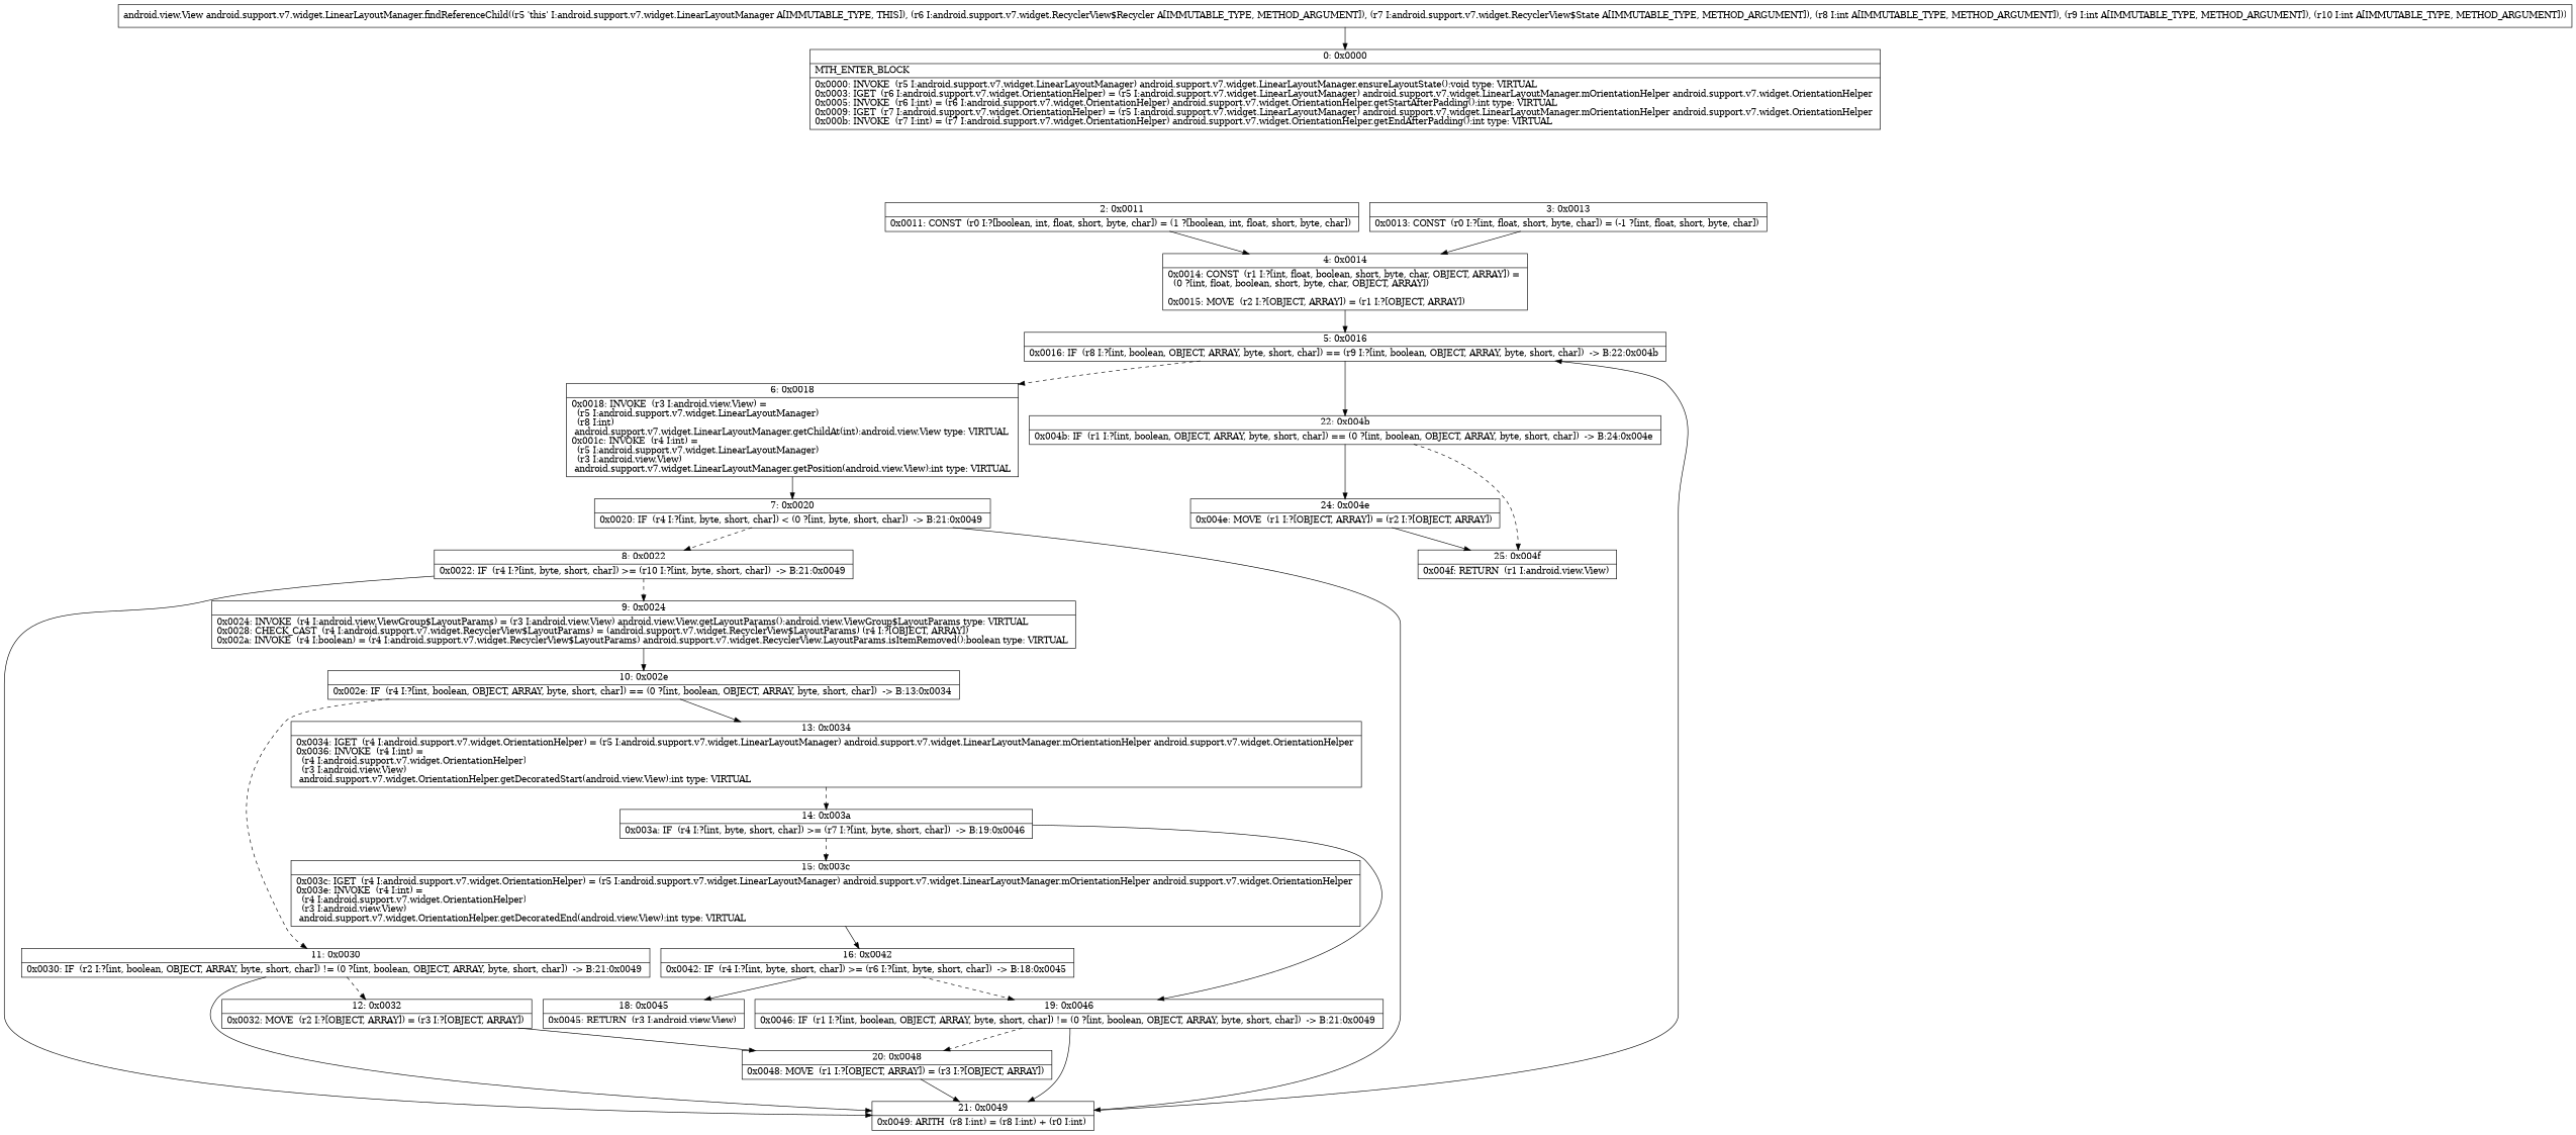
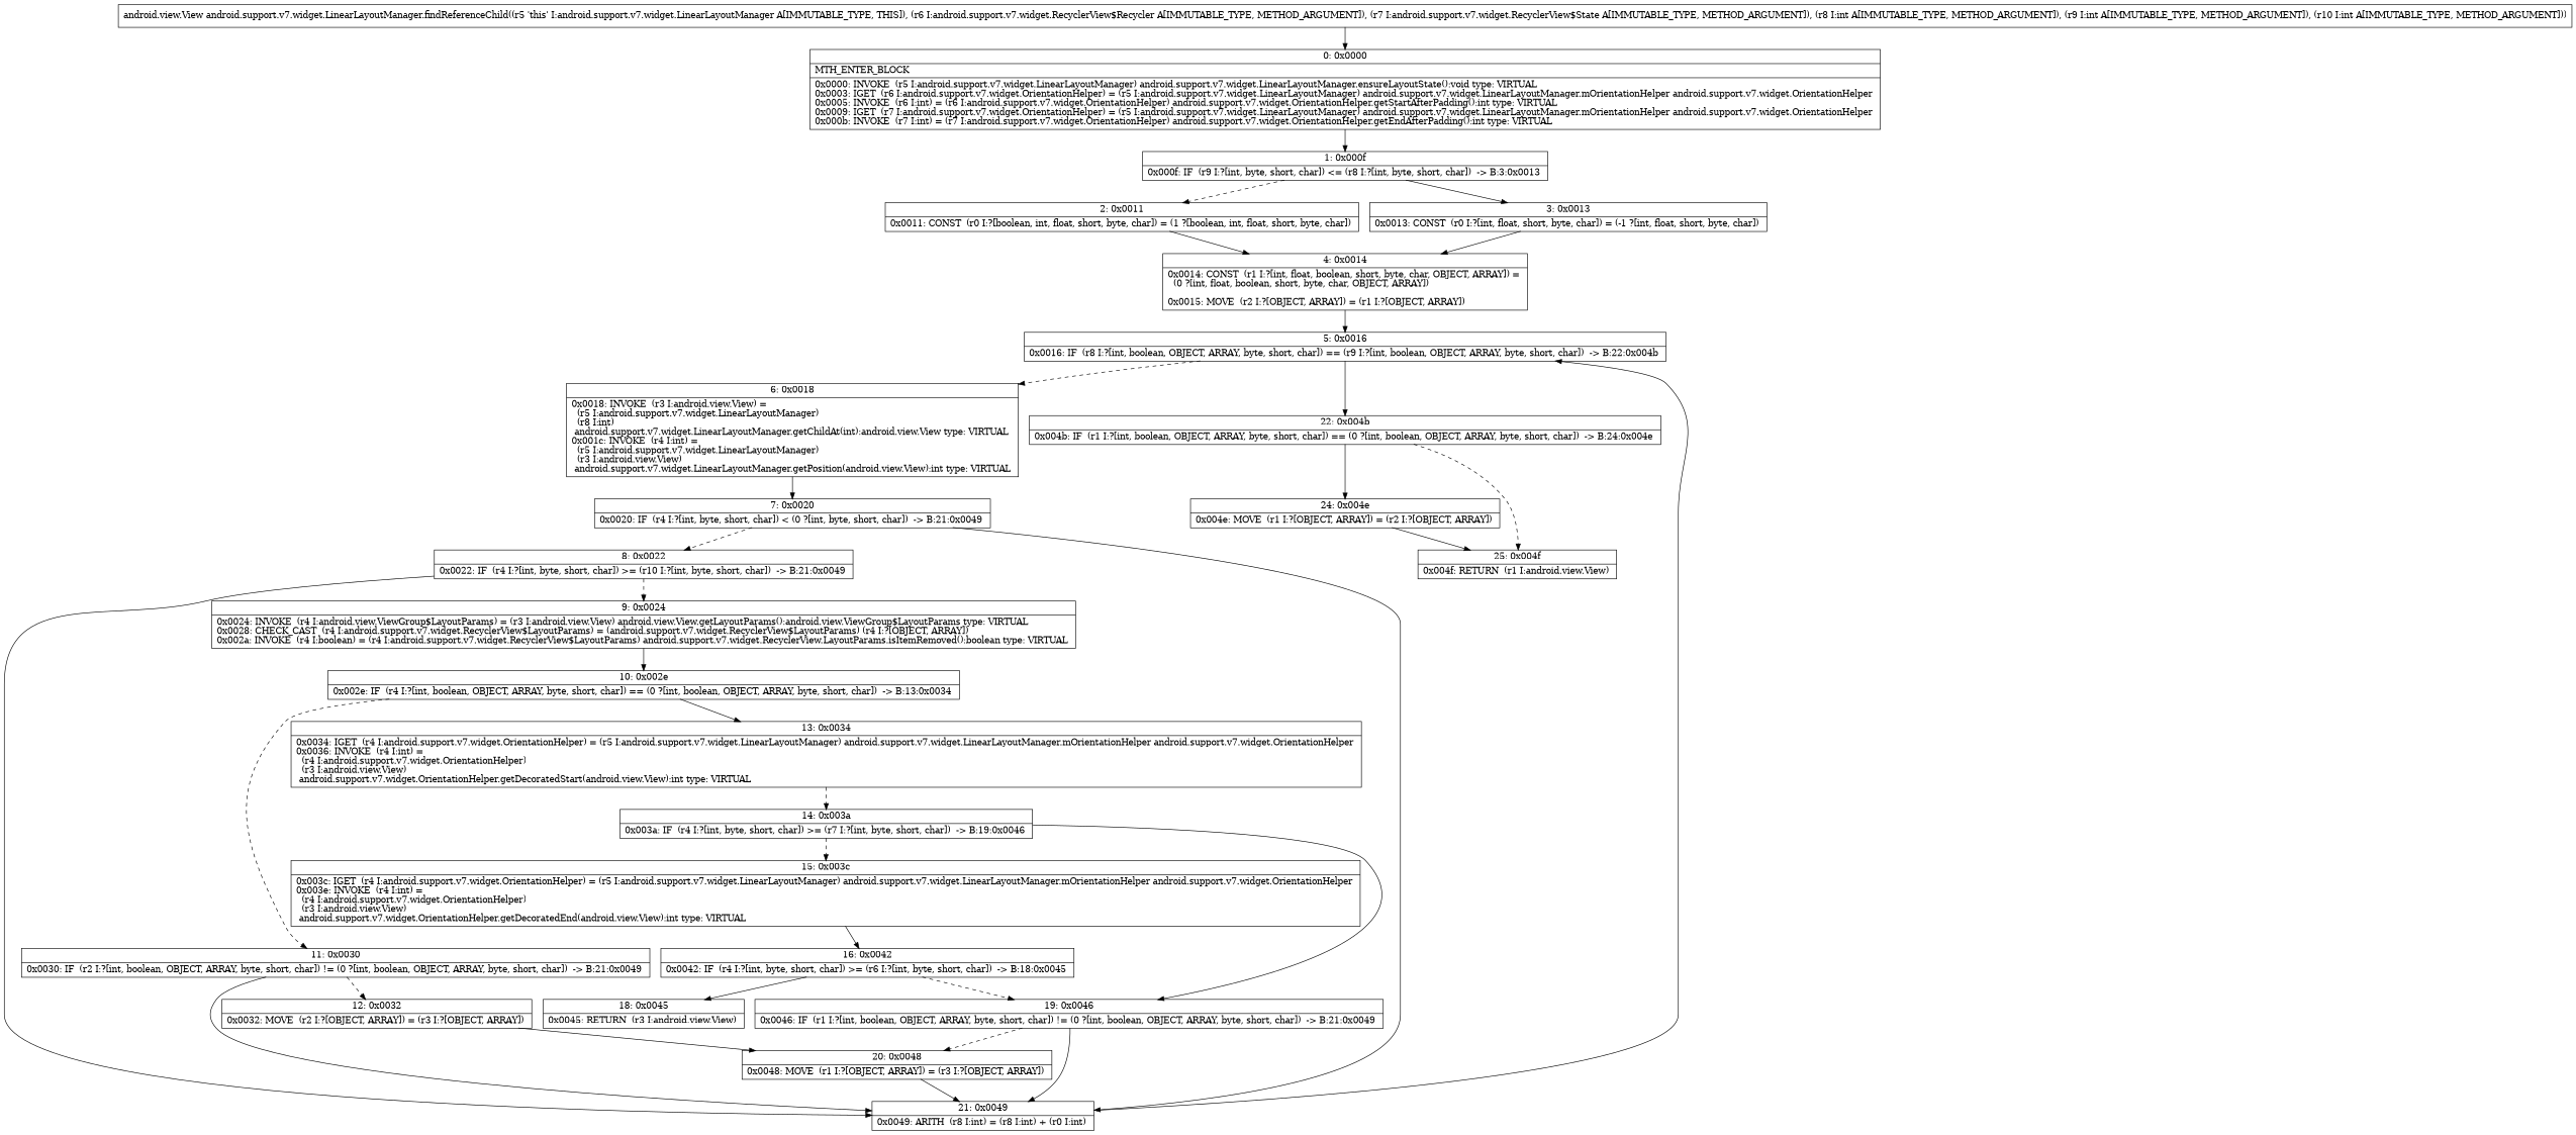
  digraph {
    node [shape=record]
    n1 [label="{0\:\ 0x0000|MTH_ENTER_BLOCK\l|0x0000: INVOKE  (r5 I:android.support.v7.widget.LinearLayoutManager) android.support.v7.widget.LinearLayoutManager.ensureLayoutState():void type: VIRTUAL \l0x0003: IGET  (r6 I:android.support.v7.widget.OrientationHelper) = (r5 I:android.support.v7.widget.LinearLayoutManager) android.support.v7.widget.LinearLayoutManager.mOrientationHelper android.support.v7.widget.OrientationHelper \l0x0005: INVOKE  (r6 I:int) = (r6 I:android.support.v7.widget.OrientationHelper) android.support.v7.widget.OrientationHelper.getStartAfterPadding():int type: VIRTUAL \l0x0009: IGET  (r7 I:android.support.v7.widget.OrientationHelper) = (r5 I:android.support.v7.widget.LinearLayoutManager) android.support.v7.widget.LinearLayoutManager.mOrientationHelper android.support.v7.widget.OrientationHelper \l0x000b: INVOKE  (r7 I:int) = (r7 I:android.support.v7.widget.OrientationHelper) android.support.v7.widget.OrientationHelper.getEndAfterPadding():int type: VIRTUAL \l}"]
+   n2 [label="{1\:\ 0x000f|0x000f: IF  (r9 I:?[int, byte, short, char]) \<= (r8 I:?[int, byte, short, char])  \-\> B:3:0x0013 \l}"]
    n3 [label="{2\:\ 0x0011|0x0011: CONST  (r0 I:?[boolean, int, float, short, byte, char]) = (1 ?[boolean, int, float, short, byte, char]) \l}"]
    n4 [label="{3\:\ 0x0013|0x0013: CONST  (r0 I:?[int, float, short, byte, char]) = (\-1 ?[int, float, short, byte, char]) \l}"]
    n5 [label="{4\:\ 0x0014|0x0014: CONST  (r1 I:?[int, float, boolean, short, byte, char, OBJECT, ARRAY]) = \l  (0 ?[int, float, boolean, short, byte, char, OBJECT, ARRAY])\l \l0x0015: MOVE  (r2 I:?[OBJECT, ARRAY]) = (r1 I:?[OBJECT, ARRAY]) \l}"]
    n6 [label="{5\:\ 0x0016|0x0016: IF  (r8 I:?[int, boolean, OBJECT, ARRAY, byte, short, char]) == (r9 I:?[int, boolean, OBJECT, ARRAY, byte, short, char])  \-\> B:22:0x004b \l}"]
    n7 [label="{6\:\ 0x0018|0x0018: INVOKE  (r3 I:android.view.View) = \l  (r5 I:android.support.v7.widget.LinearLayoutManager)\l  (r8 I:int)\l android.support.v7.widget.LinearLayoutManager.getChildAt(int):android.view.View type: VIRTUAL \l0x001c: INVOKE  (r4 I:int) = \l  (r5 I:android.support.v7.widget.LinearLayoutManager)\l  (r3 I:android.view.View)\l android.support.v7.widget.LinearLayoutManager.getPosition(android.view.View):int type: VIRTUAL \l}"]
    n8 [label="{22\:\ 0x004b|0x004b: IF  (r1 I:?[int, boolean, OBJECT, ARRAY, byte, short, char]) == (0 ?[int, boolean, OBJECT, ARRAY, byte, short, char])  \-\> B:24:0x004e \l}"]
    n9 [label="{7\:\ 0x0020|0x0020: IF  (r4 I:?[int, byte, short, char]) \< (0 ?[int, byte, short, char])  \-\> B:21:0x0049 \l}"]
    n10 [label="{24\:\ 0x004e|0x004e: MOVE  (r1 I:?[OBJECT, ARRAY]) = (r2 I:?[OBJECT, ARRAY]) \l}"]
    n11 [label="{25\:\ 0x004f|0x004f: RETURN  (r1 I:android.view.View) \l}"]
    n12 [label="{8\:\ 0x0022|0x0022: IF  (r4 I:?[int, byte, short, char]) \>= (r10 I:?[int, byte, short, char])  \-\> B:21:0x0049 \l}"]
    n13 [label="{21\:\ 0x0049|0x0049: ARITH  (r8 I:int) = (r8 I:int) + (r0 I:int) \l}"]
    n14 [label="{9\:\ 0x0024|0x0024: INVOKE  (r4 I:android.view.ViewGroup$LayoutParams) = (r3 I:android.view.View) android.view.View.getLayoutParams():android.view.ViewGroup$LayoutParams type: VIRTUAL \l0x0028: CHECK_CAST  (r4 I:android.support.v7.widget.RecyclerView$LayoutParams) = (android.support.v7.widget.RecyclerView$LayoutParams) (r4 I:?[OBJECT, ARRAY]) \l0x002a: INVOKE  (r4 I:boolean) = (r4 I:android.support.v7.widget.RecyclerView$LayoutParams) android.support.v7.widget.RecyclerView.LayoutParams.isItemRemoved():boolean type: VIRTUAL \l}"]
    n15 [label="{10\:\ 0x002e|0x002e: IF  (r4 I:?[int, boolean, OBJECT, ARRAY, byte, short, char]) == (0 ?[int, boolean, OBJECT, ARRAY, byte, short, char])  \-\> B:13:0x0034 \l}"]
    n16 [label="{11\:\ 0x0030|0x0030: IF  (r2 I:?[int, boolean, OBJECT, ARRAY, byte, short, char]) != (0 ?[int, boolean, OBJECT, ARRAY, byte, short, char])  \-\> B:21:0x0049 \l}"]
    n17 [label="{13\:\ 0x0034|0x0034: IGET  (r4 I:android.support.v7.widget.OrientationHelper) = (r5 I:android.support.v7.widget.LinearLayoutManager) android.support.v7.widget.LinearLayoutManager.mOrientationHelper android.support.v7.widget.OrientationHelper \l0x0036: INVOKE  (r4 I:int) = \l  (r4 I:android.support.v7.widget.OrientationHelper)\l  (r3 I:android.view.View)\l android.support.v7.widget.OrientationHelper.getDecoratedStart(android.view.View):int type: VIRTUAL \l}"]
    n18 [label="{12\:\ 0x0032|0x0032: MOVE  (r2 I:?[OBJECT, ARRAY]) = (r3 I:?[OBJECT, ARRAY]) \l}"]
    n19 [label="{14\:\ 0x003a|0x003a: IF  (r4 I:?[int, byte, short, char]) \>= (r7 I:?[int, byte, short, char])  \-\> B:19:0x0046 \l}"]
    n20 [label="{20\:\ 0x0048|0x0048: MOVE  (r1 I:?[OBJECT, ARRAY]) = (r3 I:?[OBJECT, ARRAY]) \l}"]
    n21 [label="{15\:\ 0x003c|0x003c: IGET  (r4 I:android.support.v7.widget.OrientationHelper) = (r5 I:android.support.v7.widget.LinearLayoutManager) android.support.v7.widget.LinearLayoutManager.mOrientationHelper android.support.v7.widget.OrientationHelper \l0x003e: INVOKE  (r4 I:int) = \l  (r4 I:android.support.v7.widget.OrientationHelper)\l  (r3 I:android.view.View)\l android.support.v7.widget.OrientationHelper.getDecoratedEnd(android.view.View):int type: VIRTUAL \l}"]
    n22 [label="{19\:\ 0x0046|0x0046: IF  (r1 I:?[int, boolean, OBJECT, ARRAY, byte, short, char]) != (0 ?[int, boolean, OBJECT, ARRAY, byte, short, char])  \-\> B:21:0x0049 \l}"]
    n23 [label="{16\:\ 0x0042|0x0042: IF  (r4 I:?[int, byte, short, char]) \>= (r6 I:?[int, byte, short, char])  \-\> B:18:0x0045 \l}"]
    n24 [label="{18\:\ 0x0045|0x0045: RETURN  (r3 I:android.view.View) \l}"]
    n25 [label="{android.view.View android.support.v7.widget.LinearLayoutManager.findReferenceChild((r5 'this' I:android.support.v7.widget.LinearLayoutManager A[IMMUTABLE_TYPE, THIS]), (r6 I:android.support.v7.widget.RecyclerView$Recycler A[IMMUTABLE_TYPE, METHOD_ARGUMENT]), (r7 I:android.support.v7.widget.RecyclerView$State A[IMMUTABLE_TYPE, METHOD_ARGUMENT]), (r8 I:int A[IMMUTABLE_TYPE, METHOD_ARGUMENT]), (r9 I:int A[IMMUTABLE_TYPE, METHOD_ARGUMENT]), (r10 I:int A[IMMUTABLE_TYPE, METHOD_ARGUMENT])) }"]
+   n1 -> n2
+   n2 -> n3 [style=dashed]
+   n2 -> n4
    n3 -> n5
    n4 -> n5
    n5 -> n6
    n6 -> n7 [style=dashed]
    n6 -> n8
    n7 -> n9
    n8 -> n10
    n8 -> n11 [style=dashed]
    n9 -> n12 [style=dashed]
    n9 -> n13
    n10 -> n11
    n12 -> n13
    n12 -> n14 [style=dashed]
    n13 -> n6
    n14 -> n15
    n15 -> n16 [style=dashed]
    n15 -> n17
    n16 -> n13
    n16 -> n18 [style=dashed]
    n17 -> n19 [style=dashed]
    n18 -> n20
    n19 -> n21 [style=dashed]
    n19 -> n22
    n20 -> n13
    n21 -> n23
    n22 -> n13
    n22 -> n20 [style=dashed]
    n23 -> n22 [style=dashed]
    n23 -> n24
    n25 -> n1
  }
